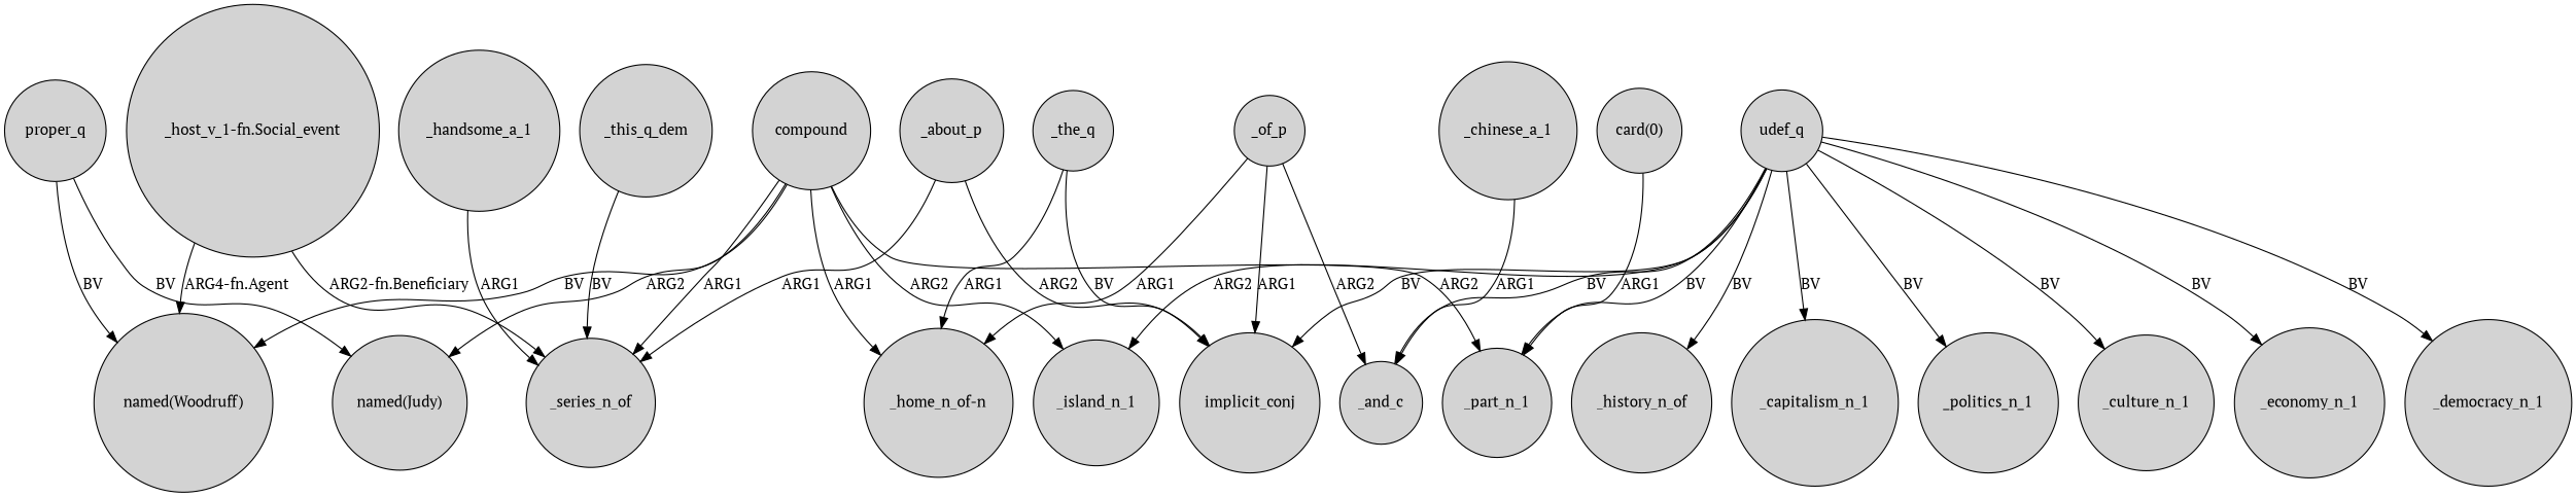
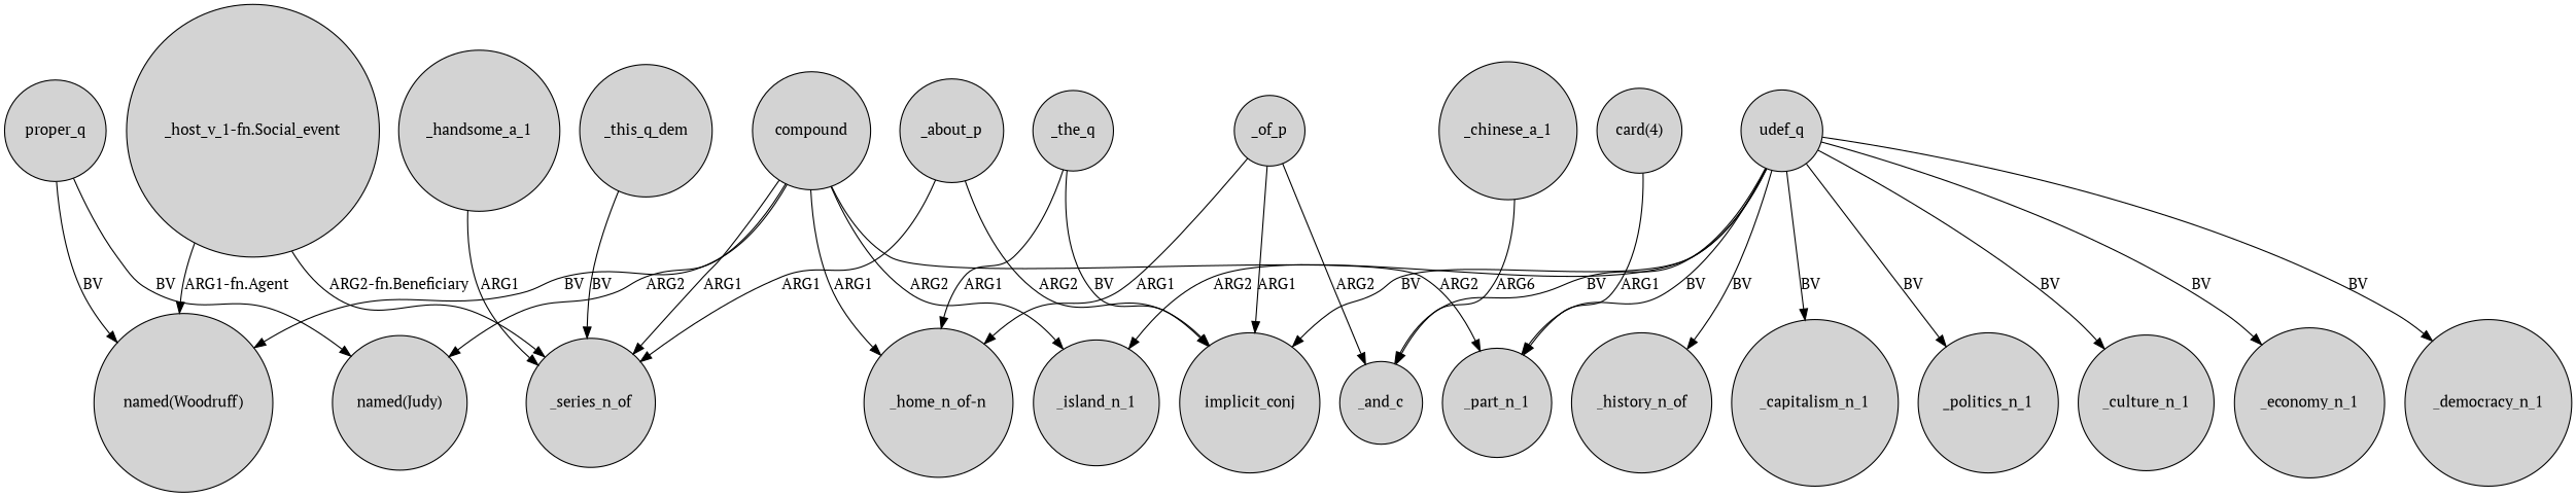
  digraph {
    fontname="PT Serif"
    node [fontname="PT Serif" shape=circle style=filled]
    edge [fontname="PT Serif"]
    "_host_v_1-fn.Social_event"
    "named(Woodruff)"
    _series_n_of
    compound
    "_home_n_of-n"
    _part_n_1
    "named(Judy)"
    _island_n_1
    _of_p
    implicit_conj
    _and_c
    udef_q
    _history_n_of
    _capitalism_n_1
    _politics_n_1
    _culture_n_1
    _economy_n_1
    _democracy_n_1
    proper_q
    _the_q
    _this_q_dem
    _chinese_a_1
    _about_p
-   "card(4)" [label="card(0)"]
+   "card(4)"
    _handsome_a_1
-   "_host_v_1-fn.Social_event" -> "named(Woodruff)" [label="ARG4-fn.Agent"]
+   "_host_v_1-fn.Social_event" -> "named(Woodruff)" [label="ARG1-fn.Agent"]
    "_host_v_1-fn.Social_event" -> _series_n_of [label="ARG2-fn.Beneficiary"]
    compound -> "named(Woodruff)" [label=BV]
    compound -> _series_n_of [label=ARG1]
    compound -> "_home_n_of-n" [label=ARG1]
    compound -> _part_n_1 [label=ARG2]
    compound -> "named(Judy)" [label=ARG2]
    compound -> _island_n_1 [label=ARG2]
    _of_p -> "_home_n_of-n" [label=ARG1]
    _of_p -> implicit_conj [label=ARG1]
    _of_p -> _and_c [label=ARG2]
    udef_q -> _part_n_1 [label=BV]
    udef_q -> _island_n_1 [label=ARG2]
    udef_q -> implicit_conj [label=BV]
    udef_q -> _and_c [label=BV]
    udef_q -> _history_n_of [label=BV]
    udef_q -> _capitalism_n_1 [label=BV]
    udef_q -> _politics_n_1 [label=BV]
    udef_q -> _culture_n_1 [label=BV]
    udef_q -> _economy_n_1 [label=BV]
    udef_q -> _democracy_n_1 [label=BV]
    proper_q -> "named(Woodruff)" [label=BV]
    proper_q -> "named(Judy)" [label=BV]
    _the_q -> "_home_n_of-n" [label=ARG1]
    _the_q -> implicit_conj [label=BV]
    _this_q_dem -> _series_n_of [label=BV]
-   _chinese_a_1 -> _and_c [label=ARG1]
+   _chinese_a_1 -> _and_c [label=ARG6]
    _about_p -> _series_n_of [label=ARG1]
    _about_p -> implicit_conj [label=ARG2]
    "card(4)" -> _part_n_1 [label=ARG1]
    _handsome_a_1 -> _series_n_of [label=ARG1]
  }
